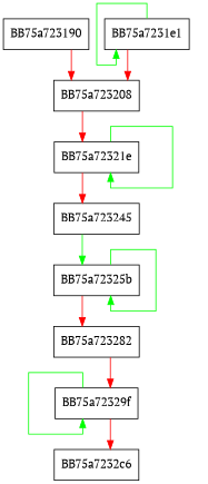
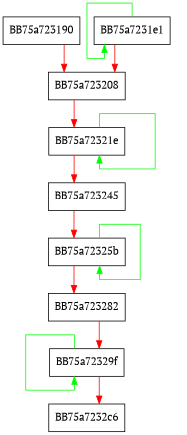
  digraph {
    fontname="PT Serif"
    splines=ortho
    node [fontname="PT Serif" shape=box]
    edge [color=red fontname="PT Serif"]
    BB75a723190
    BB75a723208
    BB75a7231e1
    BB75a72321e
    BB75a723245
    BB75a72325b
    BB75a723282
    BB75a72329f
    BB75a7232c6
    BB75a723190 -> BB75a723208
    BB75a723208 -> BB75a72321e
    BB75a7231e1 -> BB75a723208
    BB75a7231e1 -> BB75a7231e1 [color=green]
    BB75a72321e -> BB75a72321e [color=green]
    BB75a72321e -> BB75a723245
-   BB75a723245 -> BB75a72325b [color=green]
+   BB75a723245 -> BB75a72325b
    BB75a72325b -> BB75a72325b [color=green]
    BB75a72325b -> BB75a723282
    BB75a723282 -> BB75a72329f
    BB75a72329f -> BB75a72329f [color=green]
    BB75a72329f -> BB75a7232c6
  }
